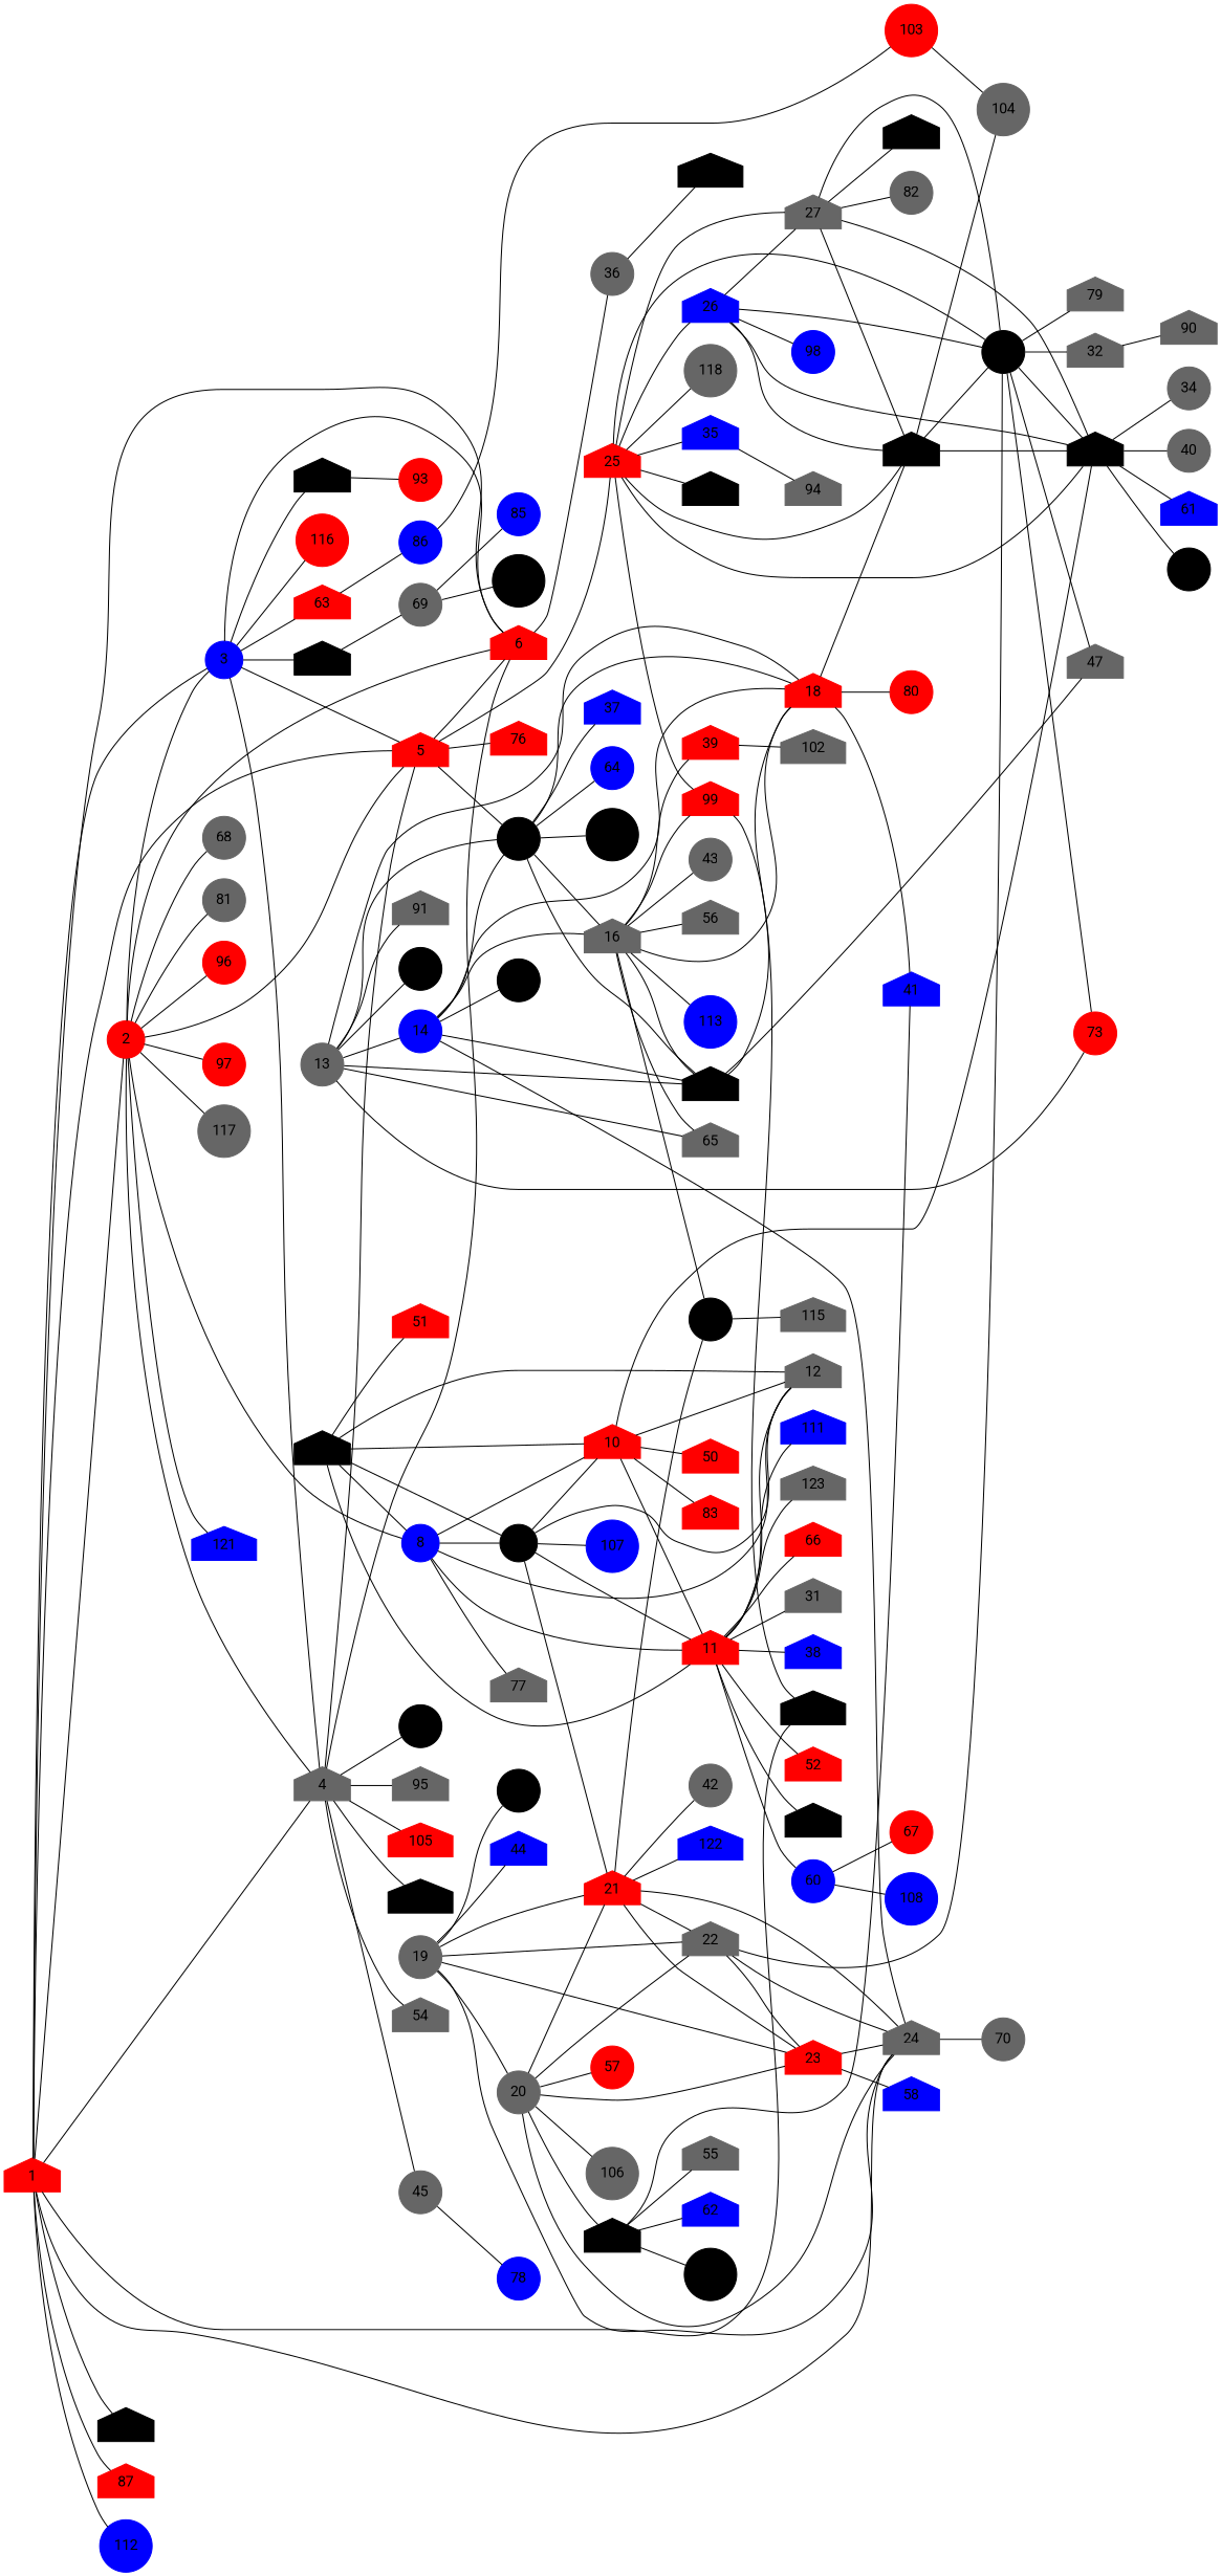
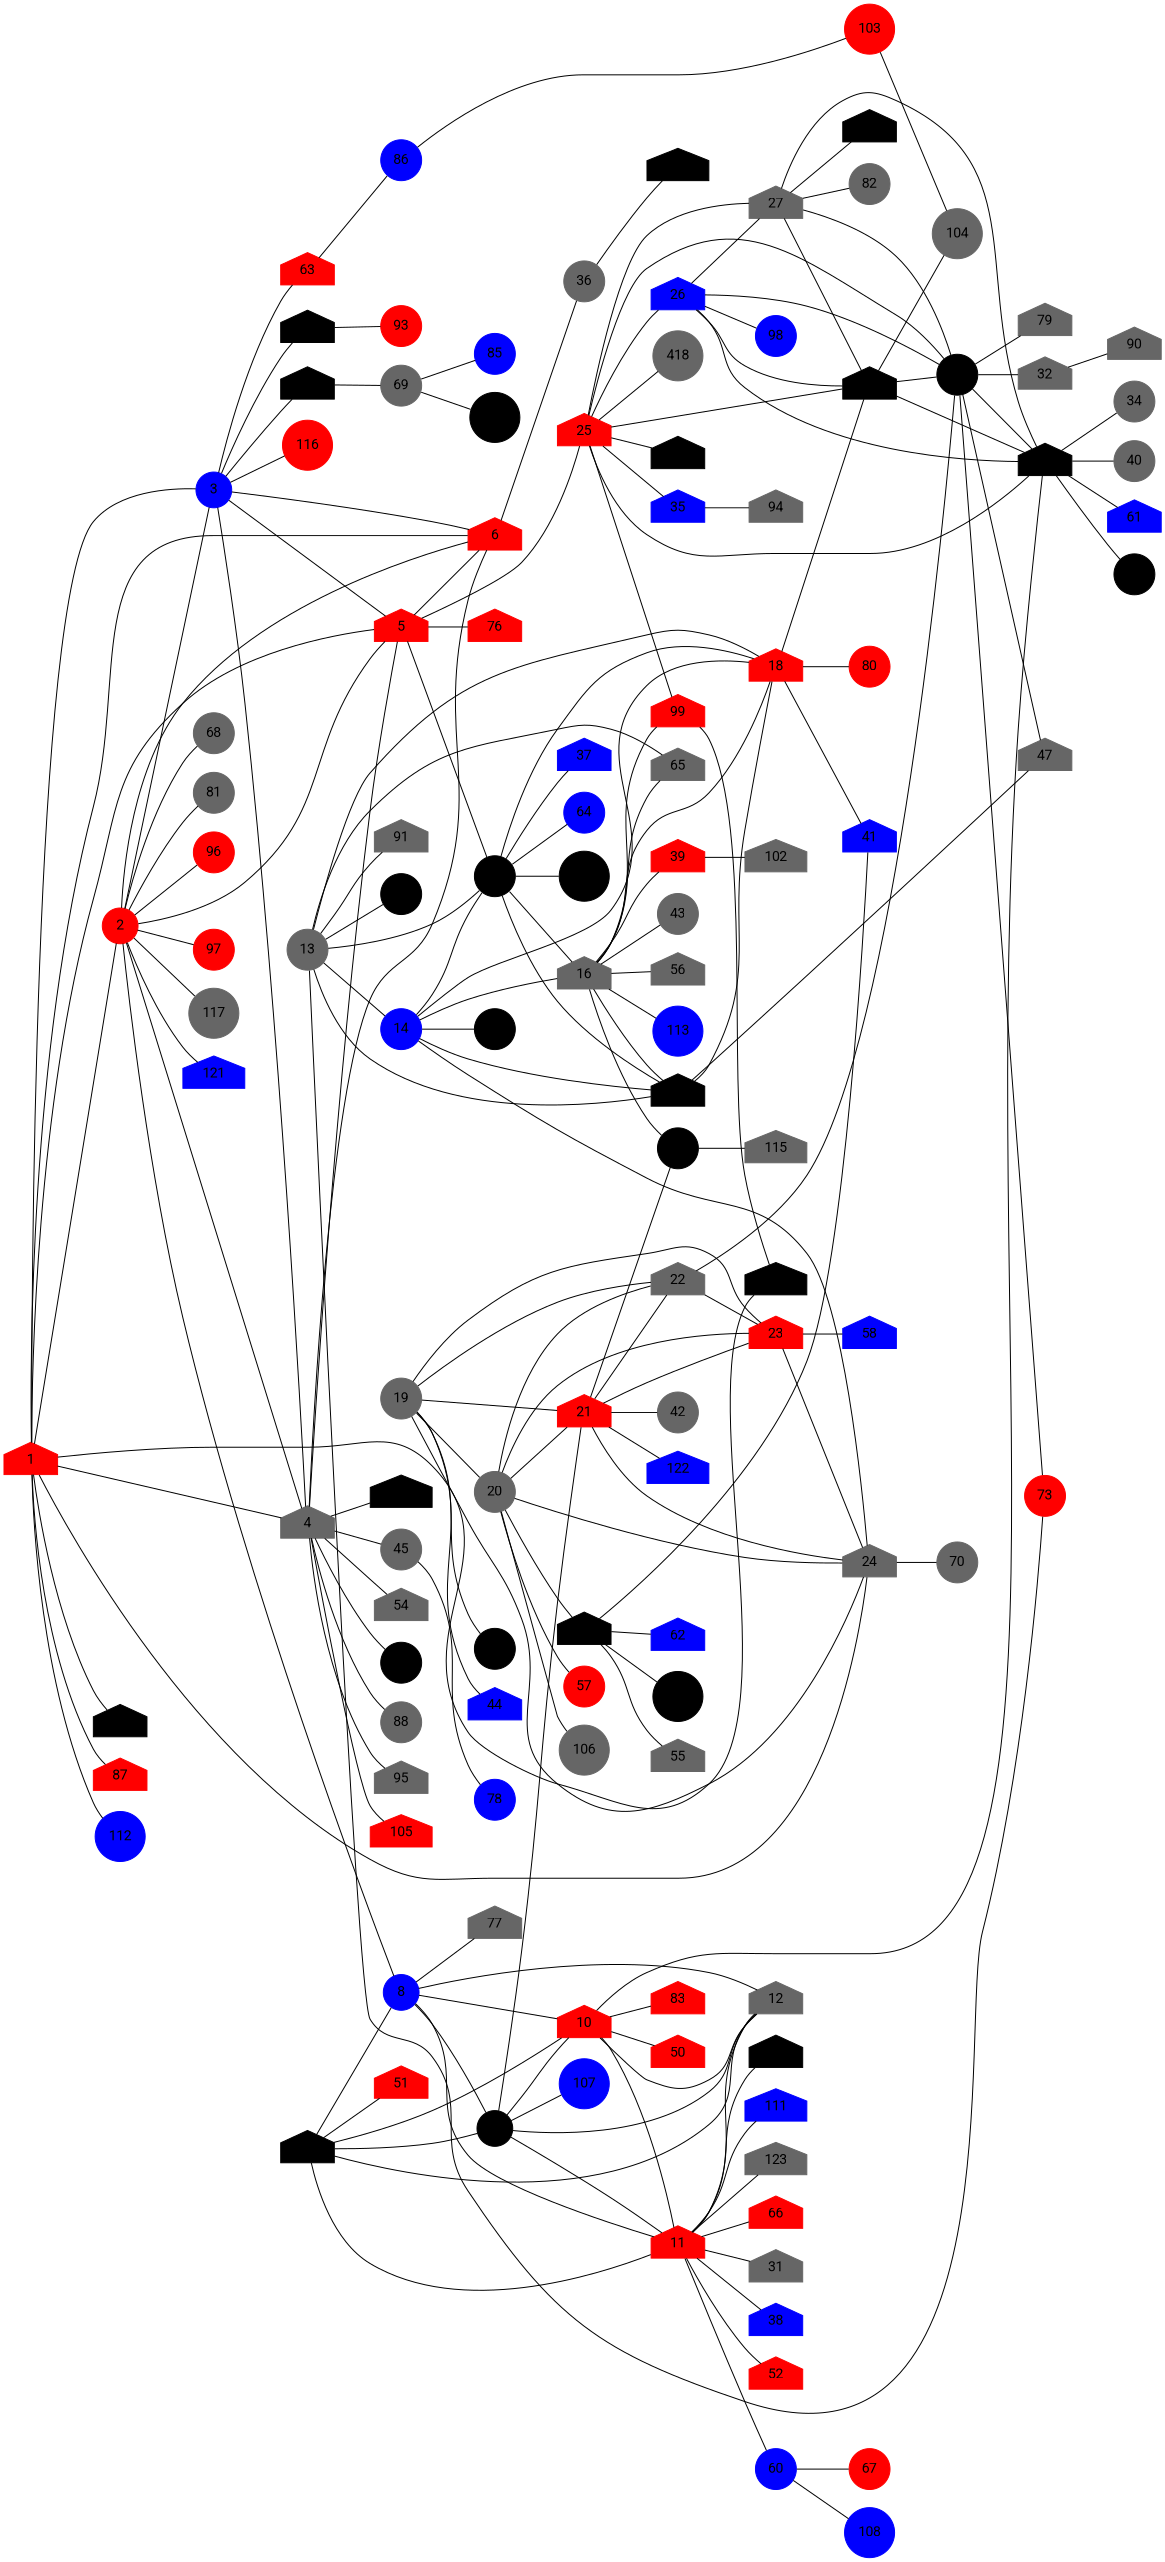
  graph {
    fontname=Roboto
    rankdir=LR
    node [color=gray40 fontname=Roboto shape=house style=filled]
    edge [fontname=Roboto]
    1 [color=red]
    2 [color=red shape=circle]
    3 [color=blue shape=circle]
    4
    5 [color=red]
    6 [color=red]
    24
    75 [color=black]
    87 [color=red]
    112 [color=blue shape=circle]
    120 [color=black]
    8 [color=blue shape=circle]
    68 [shape=circle]
    81 [shape=circle]
    96 [color=red shape=circle]
    97 [color=red shape=circle]
    117 [shape=circle]
    121 [color=blue]
    46 [color=black]
    49 [color=black]
    63 [color=red]
    116 [color=red shape=circle]
    45 [shape=circle]
    54
    84 [color=black shape=circle]
+   88 [shape=circle]
    95
    105 [color=red]
    109 [color=black]
    15 [color=black shape=circle]
    25 [color=red]
    76 [color=red]
    36 [shape=circle]
    70 [shape=circle]
    9 [color=black shape=circle]
    10 [color=red]
    11 [color=red]
    12
    77
    69 [shape=circle]
    93 [color=red shape=circle]
    86 [color=blue shape=circle]
    78 [color=blue shape=circle]
    16
    17 [color=black]
    18 [color=red]
    37 [color=blue]
    64 [color=blue shape=circle]
    101 [color=black shape=circle]
    30 [color=black]
    99 [color=red]
    28 [color=black]
    29 [color=black shape=circle]
    26 [color=blue]
    27
    35 [color=blue]
    92 [color=black]
-   118 [shape=circle]
+   118 [shape=circle label=418]
    119 [color=black]
    7 [color=black]
    51 [color=red]
    21 [color=red]
    107 [color=blue shape=circle]
    50 [color=red]
    83 [color=red]
    31
    38 [color=blue]
    52 [color=red]
    53 [color=black]
    60 [color=blue shape=circle]
    66 [color=red]
    111 [color=blue]
    123
    59 [color=black shape=circle]
    22
    23 [color=red]
    42 [shape=circle]
    122 [color=blue]
    34 [shape=circle]
    40 [shape=circle]
    61 [color=blue]
    71 [color=black shape=circle]
    67 [color=red shape=circle]
    108 [color=blue shape=circle]
    39 [color=red]
    43 [shape=circle]
    56
    65
    113 [color=blue shape=circle]
    13 [shape=circle]
    14 [color=blue shape=circle]
    73 [color=red shape=circle]
    74 [color=black shape=circle]
    91
    72 [color=black shape=circle]
    47
    41 [color=blue]
    80 [color=red shape=circle]
    102
    115
    104 [shape=circle]
    19 [shape=circle]
    20 [shape=circle]
    44 [color=blue]
    89 [color=black shape=circle]
    33 [color=black]
    57 [color=red shape=circle]
    106 [shape=circle]
    58 [color=blue]
    55
    62 [color=blue]
    114 [color=black shape=circle]
    32
    79
    98 [color=blue shape=circle]
    48 [color=black]
    82 [shape=circle]
    94
    90
    85 [color=blue shape=circle]
    110 [color=black shape=circle]
    103 [color=red shape=circle]
    1 -- 2
    1 -- 3
    1 -- 4
    1 -- 5
    1 -- 6
    1 -- 24
    1 -- 75
    1 -- 87
    1 -- 112
    1 -- 120
    2 -- 3
    2 -- 4
    2 -- 5
    2 -- 6
    2 -- 8
    2 -- 68
    2 -- 81
    2 -- 96
    2 -- 97
    2 -- 117
    2 -- 121
    3 -- 4
    3 -- 5
    3 -- 6
    3 -- 46
    3 -- 49
    3 -- 63
    3 -- 116
    4 -- 5
    4 -- 6
    4 -- 45
    4 -- 54
    4 -- 84
+   4 -- 88
    4 -- 95
    4 -- 105
    4 -- 109
    5 -- 6
    5 -- 15
    5 -- 25
    5 -- 76
    6 -- 36
    24 -- 70
    8 -- 9
    8 -- 10
    8 -- 11
    8 -- 12
    8 -- 77
    46 -- 69
    49 -- 93
    63 -- 86
    45 -- 78
    15 -- 16
    15 -- 17
    15 -- 18
    15 -- 37
    15 -- 64
    15 -- 101
    25 -- 30
    25 -- 99
    25 -- 28
    25 -- 29
    25 -- 26
    25 -- 27
    25 -- 35
    25 -- 92
    25 -- 118
    36 -- 119
    9 -- 10
    9 -- 11
    9 -- 12
    9 -- 21
    9 -- 107
    10 -- 11
    10 -- 12
    10 -- 30
    10 -- 50
    10 -- 83
    11 -- 12
    11 -- 31
    11 -- 38
    11 -- 52
    11 -- 53
    11 -- 60
    11 -- 66
    11 -- 111
    11 -- 123
    69 -- 85
    69 -- 110
    86 -- 103
    16 -- 17
    16 -- 18
    16 -- 99
    16 -- 59
    16 -- 39
    16 -- 43
    16 -- 56
    16 -- 65
    16 -- 113
    17 -- 18
    17 -- 47
    18 -- 28
    18 -- 41
    18 -- 80
    30 -- 34
    30 -- 40
    30 -- 61
    30 -- 71
    99 -- 120
    28 -- 30
    28 -- 29
    28 -- 104
    29 -- 30
    29 -- 73
    29 -- 47
    29 -- 32
    29 -- 79
    26 -- 30
    26 -- 28
    26 -- 29
    26 -- 27
    26 -- 98
    27 -- 30
    27 -- 28
    27 -- 29
    27 -- 48
    27 -- 82
    35 -- 94
    7 -- 8
    7 -- 9
    7 -- 10
    7 -- 11
    7 -- 12
    7 -- 51
    21 -- 24
    21 -- 59
    21 -- 22
    21 -- 23
    21 -- 42
    21 -- 122
    60 -- 67
    60 -- 108
    59 -- 115
-   22 -- 24
    22 -- 29
    22 -- 23
    23 -- 24
    23 -- 58
    39 -- 102
    13 -- 15
    13 -- 17
    13 -- 18
    13 -- 65
    13 -- 14
    13 -- 73
    13 -- 74
    13 -- 91
    14 -- 24
    14 -- 15
    14 -- 16
    14 -- 17
    14 -- 18
    14 -- 72
    19 -- 24
    19 -- 21
    19 -- 22
    19 -- 23
    19 -- 20
    19 -- 44
    19 -- 89
    20 -- 24
    20 -- 21
    20 -- 22
    20 -- 23
    20 -- 33
    20 -- 57
    20 -- 106
    33 -- 41
    33 -- 55
    33 -- 62
    33 -- 114
    32 -- 90
    103 -- 104
  }
